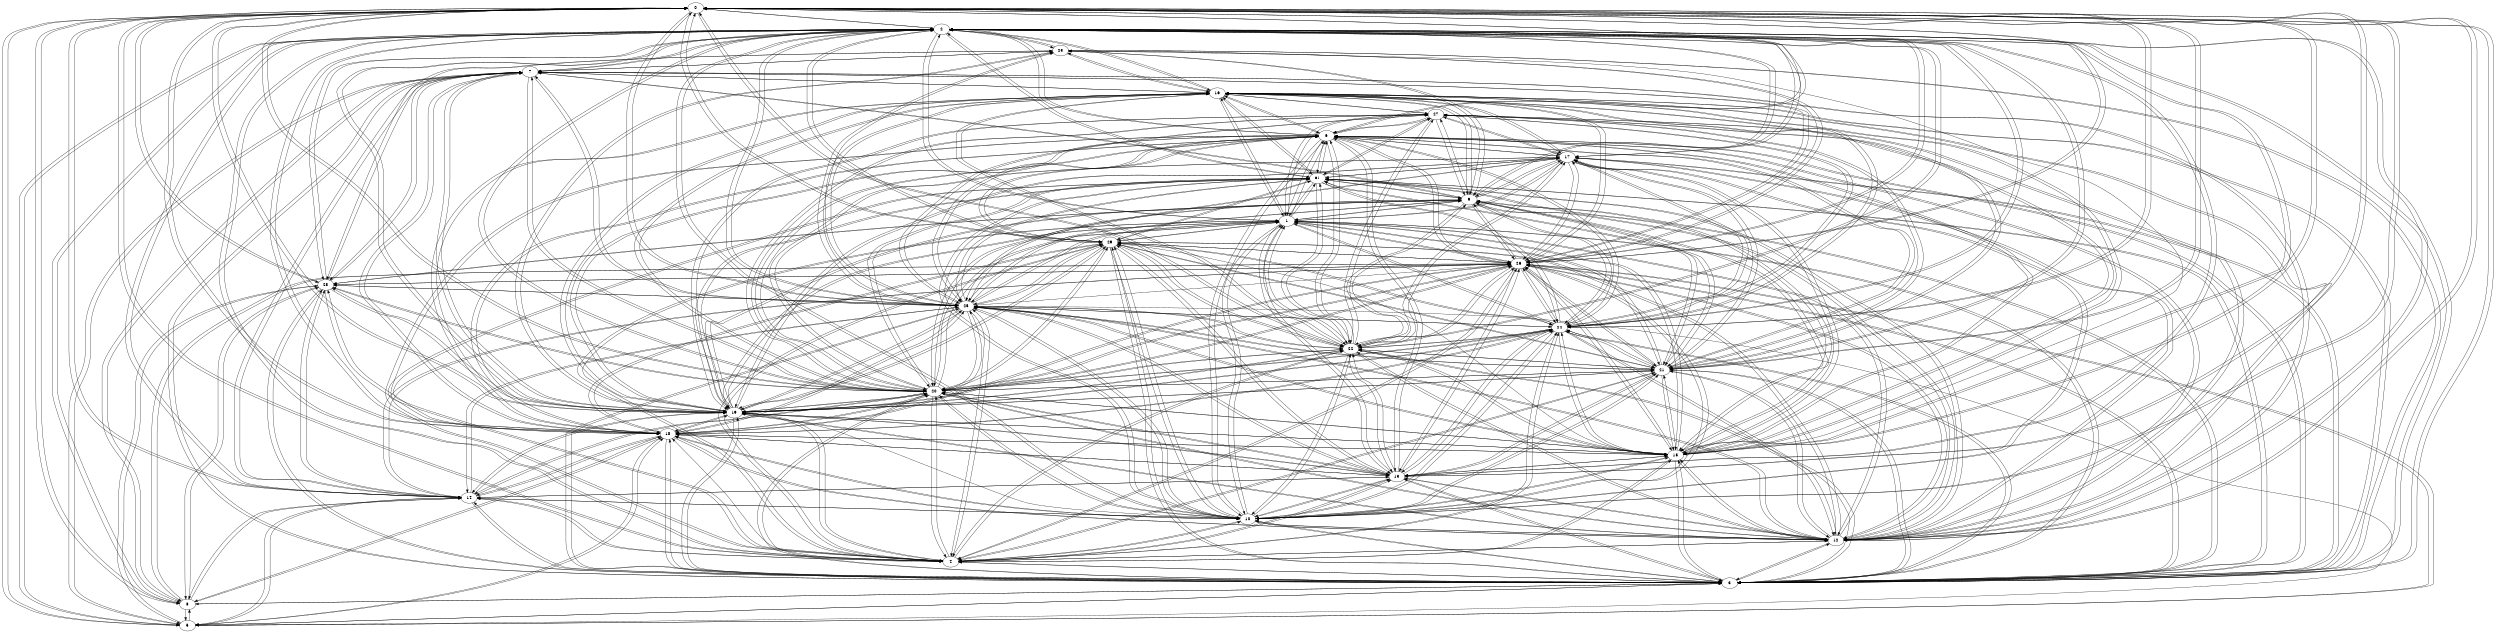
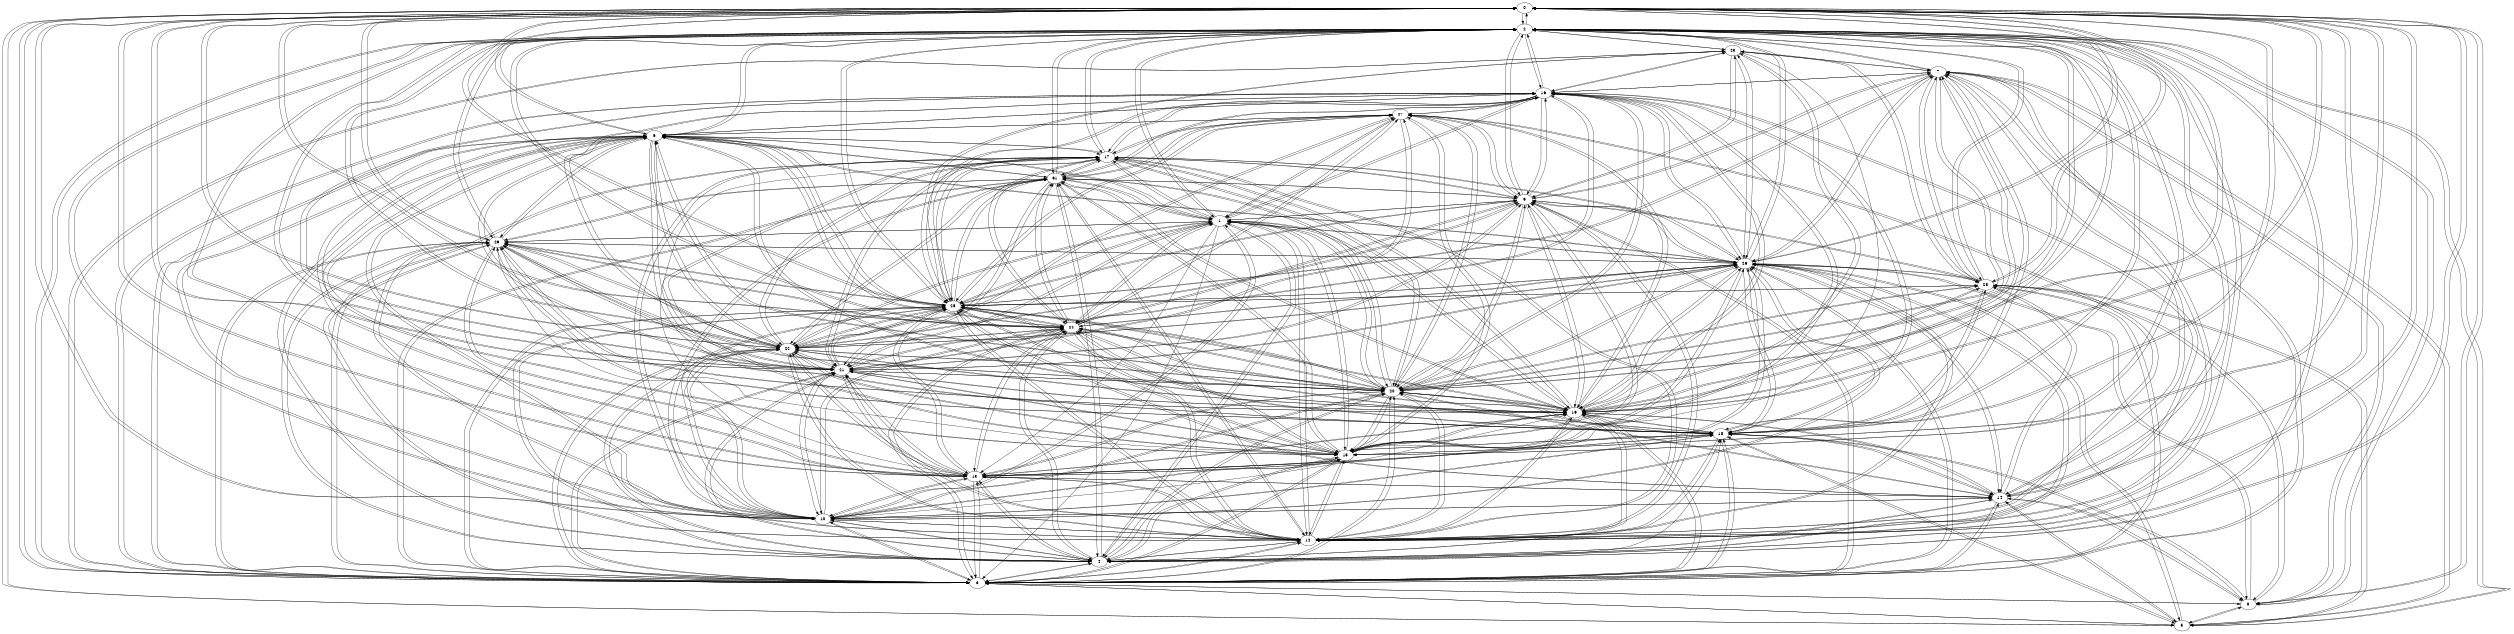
  digraph {
    0
    2
    3
    4
    5
    6
    8
    10
    12
    13
    14
    15
    18
    19
    20
    21
    22
    24
    25
    26
    28
    29
    1
    9
    n25 [label=61]
    16
    17
    7
    23
    27
    0 -> 2
    0 -> 3
    0 -> 4
    0 -> 5
    0 -> 6
    0 -> 8
    0 -> 10
    0 -> 12
    0 -> 13
    0 -> 14
    0 -> 15
    0 -> 18
    0 -> 19
    0 -> 20
    0 -> 21
    0 -> 22
    0 -> 24
    0 -> 25
    0 -> 26
    0 -> 28
    0 -> 29
    2 -> 0
    2 -> 3
    2 -> 4
    2 -> 5
    2 -> 6
    2 -> 8
    2 -> 10
    2 -> 12
    2 -> 13
    2 -> 14
    2 -> 15
    2 -> 18
    2 -> 19
    2 -> 20
    2 -> 21
    2 -> 22
    2 -> 24
    2 -> 25
    2 -> 26
    2 -> 28
    2 -> 29
    2 -> 1
    2 -> 9
    2 -> n25
    2 -> 16
    2 -> 17
    2 -> 7
    2 -> 23
    3 -> 0
    3 -> 2
    3 -> 4
    3 -> 5
    3 -> 6
    3 -> 8
    3 -> 10
    3 -> 12
    3 -> 13
    3 -> 14
    3 -> 15
    3 -> 18
    3 -> 19
    3 -> 20
    3 -> 21
    3 -> 22
    3 -> 24
    3 -> 25
    3 -> 26
    3 -> 28
    3 -> 29
-   3 -> 1
    3 -> 9
    3 -> n25
    3 -> 16
    3 -> 17
    3 -> 7
    3 -> 23
    4 -> 0
    4 -> 2
    4 -> 3
    4 -> 6
    4 -> 10
    4 -> 12
    4 -> 13
    4 -> 14
    4 -> 15
    4 -> 18
    4 -> 19
    4 -> 20
    4 -> 21
    4 -> 22
    4 -> 24
    4 -> 25
    4 -> 26
    4 -> 29
    4 -> 1
    4 -> n25
    5 -> 0
    5 -> 2
    5 -> 3
    5 -> 8
    5 -> 14
    5 -> 18
    5 -> 26
    5 -> 28
    5 -> 7
    6 -> 0
    6 -> 2
    6 -> 3
    6 -> 4
    6 -> 10
    6 -> 12
    6 -> 13
    6 -> 15
    6 -> 18
    6 -> 19
    6 -> 20
    6 -> 21
    6 -> 22
    6 -> 24
    6 -> 25
    6 -> 26
    6 -> 29
    6 -> 1
    6 -> n25
    6 -> 16
    6 -> 17
    6 -> 27
    8 -> 0
    8 -> 2
    8 -> 3
    8 -> 5
    8 -> 14
    8 -> 18
    8 -> 26
    8 -> 28
    8 -> 7
    10 -> 0
    10 -> 2
    10 -> 3
    10 -> 4
    10 -> 6
    10 -> 12
    10 -> 13
    10 -> 14
    10 -> 15
    10 -> 18
    10 -> 19
    10 -> 20
    10 -> 21
    10 -> 22
    10 -> 24
    10 -> 25
    10 -> 26
    10 -> 29
    10 -> 1
    10 -> n25
    10 -> 17
    12 -> 0
    12 -> 2
    12 -> 3
    12 -> 4
    12 -> 6
    12 -> 10
    12 -> 13
    12 -> 15
    12 -> 18
    12 -> 19
    12 -> 20
    12 -> 21
    12 -> 22
    12 -> 24
    12 -> 25
    12 -> 26
    12 -> 29
    12 -> 1
    12 -> 9
    12 -> n25
    12 -> 16
    12 -> 17
    12 -> 7
    12 -> 27
    13 -> 0
    13 -> 2
    13 -> 3
    13 -> 4
    13 -> 6
    13 -> 10
    13 -> 12
    13 -> 14
    13 -> 15
    13 -> 18
    13 -> 19
    13 -> 20
    13 -> 21
    13 -> 22
    13 -> 24
    13 -> 25
    13 -> 26
    13 -> 29
-   13 -> 1
+   13 -> 17
    14 -> 0
    14 -> 2
    14 -> 3
    14 -> 4
    14 -> 5
    14 -> 8
    14 -> 10
    14 -> 13
    14 -> 18
    14 -> 19
    14 -> 20
    14 -> 25
    14 -> 26
    14 -> 28
    14 -> 7
    15 -> 0
    15 -> 2
    15 -> 3
    15 -> 4
    15 -> 6
    15 -> 10
    15 -> 12
    15 -> 13
    15 -> 18
    15 -> 19
    15 -> 20
    15 -> 21
    15 -> 22
    15 -> 24
    15 -> 25
    15 -> 26
    15 -> 29
    15 -> 1
    15 -> 9
    15 -> n25
    15 -> 16
    15 -> 17
    15 -> 27
    18 -> 0
    18 -> 2
    18 -> 3
    18 -> 5
    18 -> 6
    18 -> 8
    18 -> 10
    18 -> 12
    18 -> 13
    18 -> 14
    18 -> 15
    18 -> 19
    18 -> 20
    18 -> 24
    18 -> 25
    18 -> 26
    18 -> 28
    18 -> 29
    18 -> 16
    18 -> 7
    19 -> 0
    19 -> 2
    19 -> 3
    19 -> 4
    19 -> 6
    19 -> 12
    19 -> 13
    19 -> 14
    19 -> 15
    19 -> 18
    19 -> 20
    19 -> 21
    19 -> 22
    19 -> 24
    19 -> 25
    19 -> 26
    19 -> 28
    19 -> 29
    19 -> 1
    19 -> 9
    19 -> n25
    19 -> 16
    19 -> 17
    19 -> 7
    19 -> 23
    19 -> 27
    20 -> 0
    20 -> 2
    20 -> 3
    20 -> 4
    20 -> 6
    20 -> 10
    20 -> 12
    20 -> 13
    20 -> 14
    20 -> 15
    20 -> 18
    20 -> 19
    20 -> 21
    20 -> 22
    20 -> 24
    20 -> 25
    20 -> 26
    20 -> 28
    20 -> 29
    20 -> 1
    20 -> 9
    20 -> n25
    20 -> 16
    20 -> 17
    20 -> 7
    20 -> 27
    21 -> 0
    21 -> 2
    21 -> 3
    21 -> 4
    21 -> 6
    21 -> 10
    21 -> 12
    21 -> 13
    21 -> 15
    21 -> 19
    21 -> 20
    21 -> 22
    21 -> 24
    21 -> 25
    21 -> 26
    21 -> 29
    21 -> 1
    21 -> 9
    21 -> n25
    21 -> 16
    21 -> 17
    21 -> 27
    22 -> 0
    22 -> 2
    22 -> 3
    22 -> 4
    22 -> 6
    22 -> 10
    22 -> 12
    22 -> 13
    22 -> 15
    22 -> 19
    22 -> 20
    22 -> 21
    22 -> 24
    22 -> 25
    22 -> 26
    22 -> 29
    22 -> 1
    22 -> 9
    22 -> n25
    22 -> 16
    22 -> 17
    22 -> 27
    24 -> 0
    24 -> 2
    24 -> 3
    24 -> 4
    24 -> 6
    24 -> 10
    24 -> 12
    24 -> 13
    24 -> 15
    24 -> 18
    24 -> 19
    24 -> 20
    24 -> 21
    24 -> 22
    24 -> 25
    24 -> 26
    24 -> 29
    24 -> 1
    24 -> 9
    24 -> n25
    24 -> 16
    24 -> 17
    24 -> 27
    25 -> 0
    25 -> 2
    25 -> 3
    25 -> 4
    25 -> 6
    25 -> 10
    25 -> 12
    25 -> 13
    25 -> 14
    25 -> 15
    25 -> 18
    25 -> 19
    25 -> 20
    25 -> 21
    25 -> 22
    25 -> 24
    25 -> 26
    25 -> 28
    25 -> 29
    25 -> 1
    25 -> 9
    25 -> n25
    25 -> 16
    25 -> 17
    25 -> 7
    25 -> 23
    25 -> 27
    26 -> 0
    26 -> 2
    26 -> 3
    26 -> 4
    26 -> 5
    26 -> 6
    26 -> 8
    26 -> 10
    26 -> 12
    26 -> 13
    26 -> 14
    26 -> 15
    26 -> 18
    26 -> 19
    26 -> 20
    26 -> 21
    26 -> 22
    26 -> 24
-   5 -> 25
+   26 -> 25
    26 -> 28
    26 -> 29
    26 -> 1
    26 -> 9
    26 -> 16
    26 -> 17
    26 -> 7
    26 -> 23
    28 -> 0
    28 -> 2
    28 -> 3
    28 -> 5
    28 -> 8
    28 -> 14
    28 -> 18
    28 -> 19
    28 -> 20
    28 -> 25
    28 -> 26
    28 -> 9
    28 -> 7
    28 -> 23
    29 -> 0
    29 -> 2
    29 -> 3
    29 -> 4
    29 -> 6
    29 -> 10
    29 -> 12
    29 -> 13
    29 -> 18
    29 -> 19
    29 -> 20
    29 -> 21
    29 -> 22
    29 -> 24
    29 -> 25
    29 -> 26
    29 -> 1
    29 -> n25
    1 -> 2
    1 -> 3
    1 -> 4
    1 -> 6
    1 -> 10
    1 -> 12
    1 -> 13
    1 -> 15
    1 -> 19
    1 -> 20
    1 -> 21
    1 -> 22
    1 -> 24
    1 -> 25
    1 -> 26
    1 -> 29
    1 -> 9
    1 -> n25
    1 -> 16
    1 -> 17
    1 -> 27
    9 -> 2
    9 -> 3
    9 -> 12
    9 -> 15
    9 -> 19
    9 -> 20
    9 -> 21
    9 -> 22
    9 -> 24
    9 -> 25
    9 -> 26
    9 -> 28
    9 -> 1
    9 -> n25
    9 -> 16
    9 -> 17
    9 -> 7
    9 -> 23
    9 -> 27
    n25 -> 2
    n25 -> 3
    n25 -> 4
    n25 -> 6
    n25 -> 10
    n25 -> 12
    n25 -> 15
    n25 -> 19
    n25 -> 20
    n25 -> 21
    n25 -> 22
    n25 -> 24
    n25 -> 25
    n25 -> 29
    n25 -> 1
    n25 -> 9
    n25 -> 16
    n25 -> 17
    n25 -> 27
    16 -> 2
    16 -> 3
    16 -> 6
    16 -> 12
    16 -> 15
    16 -> 18
    16 -> 19
    16 -> 20
    16 -> 21
    16 -> 22
    16 -> 24
    16 -> 25
    16 -> 26
    16 -> 1
    16 -> 9
    16 -> n25
    16 -> 17
    16 -> 7
    16 -> 23
    16 -> 27
    17 -> 2
    17 -> 3
    17 -> 6
    17 -> 10
    17 -> 12
    17 -> 15
    17 -> 19
    17 -> 20
    17 -> 21
    17 -> 22
    17 -> 24
    17 -> 25
    17 -> 26
    17 -> 1
    17 -> 9
    17 -> n25
    17 -> 16
    17 -> 27
    7 -> 2
    7 -> 3
    7 -> 5
    7 -> 8
    7 -> 12
    7 -> 14
    7 -> 18
    7 -> 19
    7 -> 20
    7 -> 25
    7 -> 26
    7 -> 28
    7 -> 9
    7 -> 16
    7 -> 23
    23 -> 2
    23 -> 3
    23 -> 15
    23 -> 19
    23 -> 25
    23 -> 26
    23 -> 28
    23 -> 9
    23 -> 16
    23 -> 7
    27 -> 6
    27 -> 12
    27 -> 15
    27 -> 19
    27 -> 20
    27 -> 21
    27 -> 22
    27 -> 24
    27 -> 25
    27 -> 1
    27 -> 9
    27 -> n25
    27 -> 16
    27 -> 17
  }
